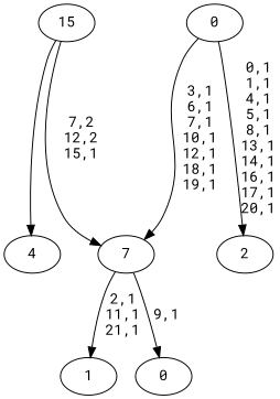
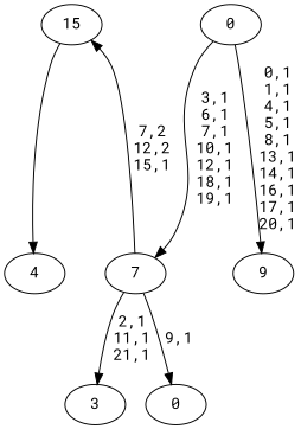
  digraph {
    fontname="Roboto Mono"
    node [fontname="Roboto Mono"]
    edge [fontname="Roboto Mono"]
    n1 [label=4]
    n2 [label=15]
-   n3 [label=2]
-   n4 [label=1]
+   n3 [label=9]
+   n4 [label=3]
    n5 [label=0]
    7
    0
    n2 -> n1
-   n2 -> 7 [label="7,2\n12,2\n15,1"]
+   7 -> n2 [label="7,2\n12,2\n15,1"]
    7 -> n4 [label="2,1\n11,1\n21,1"]
    7 -> n5 [label="9,1"]
    0 -> n3 [label="0,1\n1,1\n4,1\n5,1\n8,1\n13,1\n14,1\n16,1\n17,1\n20,1"]
    0 -> 7 [label="3,1\n6,1\n7,1\n10,1\n12,1\n18,1\n19,1"]
  }
